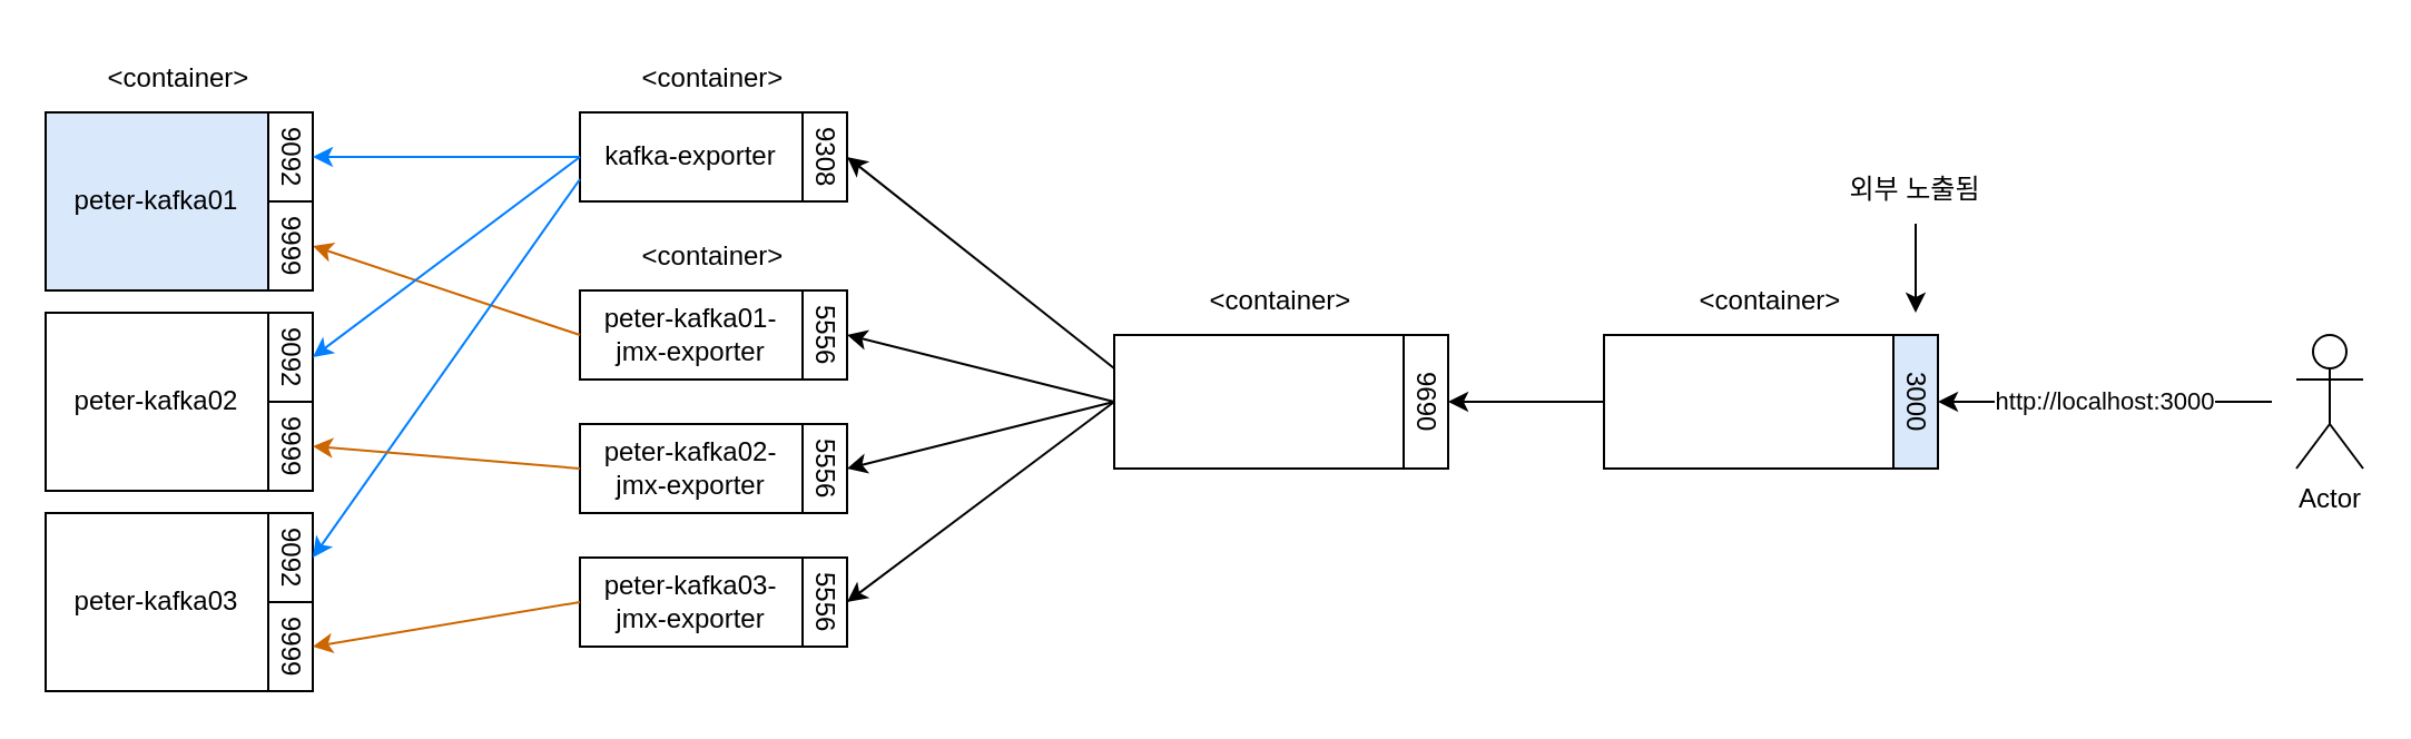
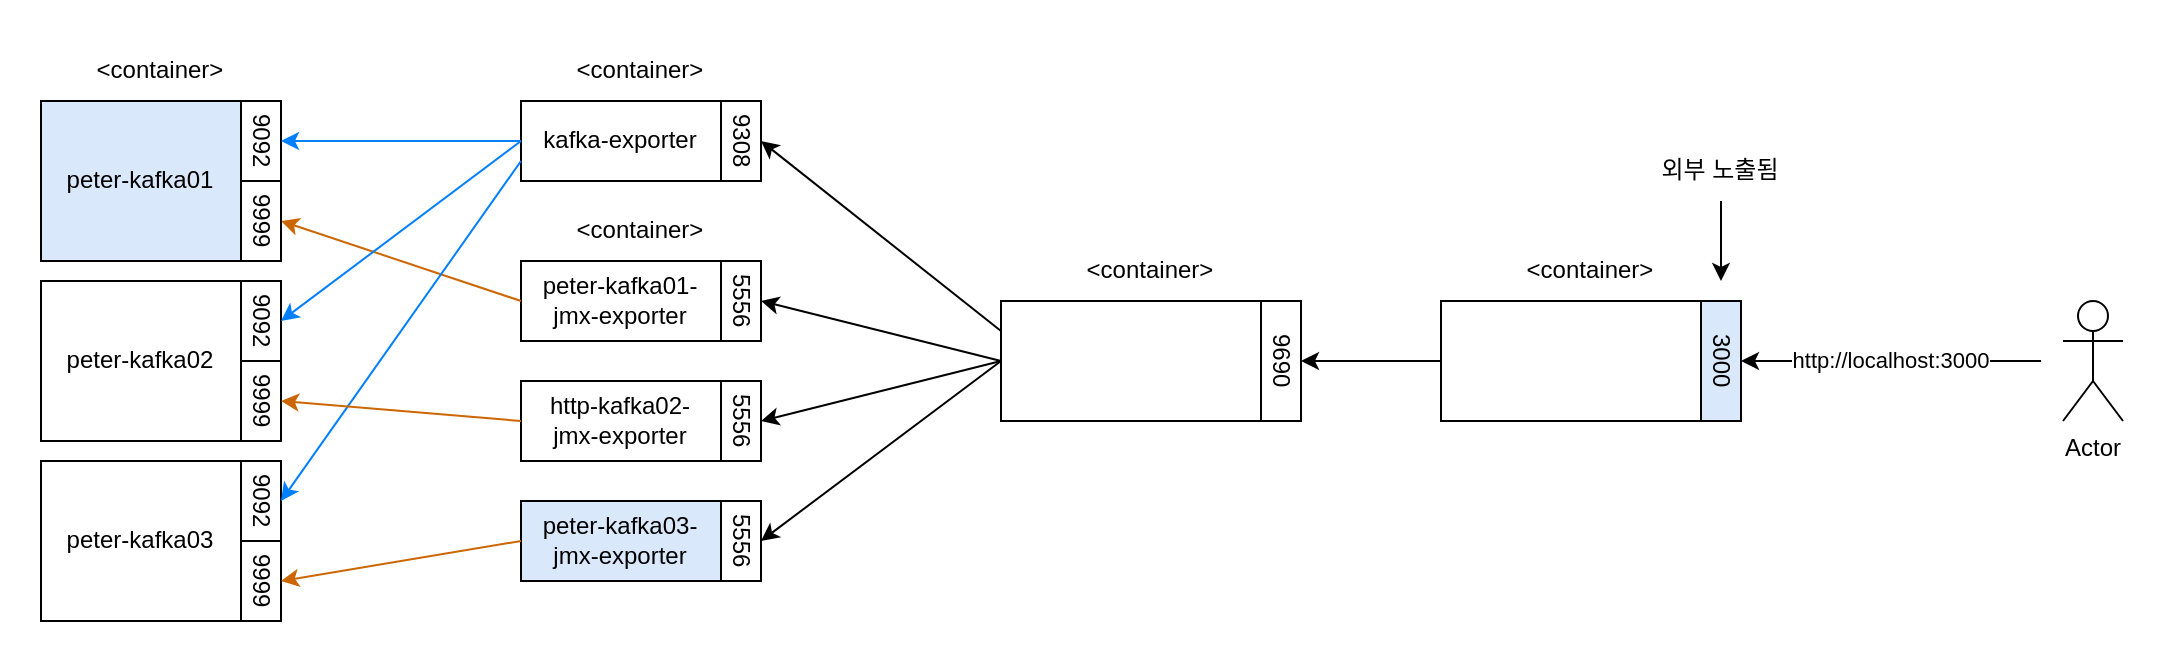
  <mxCell id="0" />
  <mxCell id="1" parent="0" />
  <mxCell id="2" value="" style="group" vertex="1" connectable="0" parent="1"><mxGeometry x="260" y="50" width="120" height="40" as="geometry" /></mxCell>
  <mxCell id="3" value="kafka-exporter" style="rounded=0;whiteSpace=wrap;html=1;" vertex="1" parent="2"><mxGeometry width="100" height="40" as="geometry" /></mxCell>
  <mxCell id="4" value="9308" style="rounded=0;whiteSpace=wrap;html=1;verticalAlign=middle;textDirection=vertical-lr;" vertex="1" parent="2"><mxGeometry x="100" width="20" height="40" as="geometry" /></mxCell>
  <mxCell id="5" value="" style="group" vertex="1" connectable="0" parent="1"><mxGeometry x="260" y="130" width="120" height="40" as="geometry" /></mxCell>
  <mxCell id="6" value="peter-kafka01-&lt;div&gt;jmx-exporter&lt;/div&gt;" style="rounded=0;whiteSpace=wrap;html=1;" vertex="1" parent="5"><mxGeometry width="100" height="40" as="geometry" /></mxCell>
  <mxCell id="7" value="5556" style="rounded=0;whiteSpace=wrap;html=1;verticalAlign=middle;textDirection=vertical-lr;" vertex="1" parent="5"><mxGeometry x="100" width="20" height="40" as="geometry" /></mxCell>
  <mxCell id="8" value="" style="group" vertex="1" connectable="0" parent="1"><mxGeometry x="260" y="190" width="120" height="40" as="geometry" /></mxCell>
- <mxCell id="9" value="peter-kafka02-&lt;div&gt;jmx-exporter&lt;/div&gt;" style="rounded=0;whiteSpace=wrap;html=1;" vertex="1" parent="8"><mxGeometry width="100" height="40" as="geometry" /></mxCell>
+ <mxCell id="9" value="http-kafka02-&lt;div&gt;jmx-exporter&lt;/div&gt;" style="rounded=0;whiteSpace=wrap;html=1;" vertex="1" parent="8"><mxGeometry width="100" height="40" as="geometry" /></mxCell>
  <mxCell id="10" value="5556" style="rounded=0;whiteSpace=wrap;html=1;verticalAlign=middle;textDirection=vertical-lr;" vertex="1" parent="8"><mxGeometry x="100" width="20" height="40" as="geometry" /></mxCell>
  <mxCell id="11" value="" style="group" vertex="1" connectable="0" parent="1"><mxGeometry x="260" y="250" width="120" height="40" as="geometry" /></mxCell>
- <mxCell id="12" value="peter-kafka03-&lt;div&gt;jmx-exporter&lt;/div&gt;" style="rounded=0;whiteSpace=wrap;html=1;" vertex="1" parent="11"><mxGeometry width="100" height="40" as="geometry" /></mxCell>
+ <mxCell id="12" value="peter-kafka03-&lt;div&gt;jmx-exporter&lt;/div&gt;" style="rounded=0;whiteSpace=wrap;html=1;fillColor=#dae8fc;" vertex="1" parent="11"><mxGeometry width="100" height="40" as="geometry" /></mxCell>
  <mxCell id="13" value="5556" style="rounded=0;whiteSpace=wrap;html=1;verticalAlign=middle;textDirection=vertical-lr;" vertex="1" parent="11"><mxGeometry x="100" width="20" height="40" as="geometry" /></mxCell>
  <mxCell id="14" value="" style="endArrow=classic;html=1;rounded=0;entryX=1;entryY=0.5;entryDx=0;entryDy=0;exitX=0;exitY=0.5;exitDx=0;exitDy=0;strokeColor=#CC6600;" edge="1" parent="1" source="6" target="17"><mxGeometry width="50" height="50" relative="1" as="geometry"><mxPoint x="340" y="260" as="sourcePoint" /><mxPoint x="390" y="210" as="targetPoint" /></mxGeometry></mxCell>
  <mxCell id="15" value="" style="group" vertex="1" connectable="0" parent="1"><mxGeometry x="20" y="50" width="120" height="80" as="geometry" /></mxCell>
  <mxCell id="16" value="peter-kafka01" style="rounded=0;whiteSpace=wrap;html=1;fillColor=#dae8fc;" vertex="1" parent="15"><mxGeometry width="100" height="80" as="geometry" /></mxCell>
  <mxCell id="17" value="9999" style="rounded=0;whiteSpace=wrap;html=1;verticalAlign=middle;textDirection=vertical-lr;fillColor=default;fontColor=default;" vertex="1" parent="15"><mxGeometry x="100" y="40" width="20" height="40" as="geometry" /></mxCell>
  <mxCell id="18" value="9092" style="rounded=0;whiteSpace=wrap;html=1;verticalAlign=middle;textDirection=vertical-lr;" vertex="1" parent="15"><mxGeometry x="100" width="20" height="40" as="geometry" /></mxCell>
  <mxCell id="19" value="" style="group" vertex="1" connectable="0" parent="1"><mxGeometry x="20" y="140" width="120" height="80" as="geometry" /></mxCell>
  <mxCell id="20" value="peter-kafka02" style="rounded=0;whiteSpace=wrap;html=1;" vertex="1" parent="19"><mxGeometry width="100" height="80" as="geometry" /></mxCell>
  <mxCell id="21" value="9999" style="rounded=0;whiteSpace=wrap;html=1;verticalAlign=middle;textDirection=vertical-lr;fillColor=default;fontColor=default;" vertex="1" parent="19"><mxGeometry x="100" y="40" width="20" height="40" as="geometry" /></mxCell>
  <mxCell id="22" value="9092" style="rounded=0;whiteSpace=wrap;html=1;verticalAlign=middle;textDirection=vertical-lr;" vertex="1" parent="19"><mxGeometry x="100" width="20" height="40" as="geometry" /></mxCell>
  <mxCell id="23" value="" style="group" vertex="1" connectable="0" parent="1"><mxGeometry x="20" y="230" width="120" height="80" as="geometry" /></mxCell>
  <mxCell id="24" value="peter-kafka03" style="rounded=0;whiteSpace=wrap;html=1;" vertex="1" parent="23"><mxGeometry width="100" height="80" as="geometry" /></mxCell>
  <mxCell id="25" value="9999" style="rounded=0;whiteSpace=wrap;html=1;verticalAlign=middle;textDirection=vertical-lr;fontColor=default;fillColor=default;" vertex="1" parent="23"><mxGeometry x="100" y="40" width="20" height="40" as="geometry" /></mxCell>
  <mxCell id="26" value="9092" style="rounded=0;whiteSpace=wrap;html=1;verticalAlign=middle;textDirection=vertical-lr;" vertex="1" parent="23"><mxGeometry x="100" width="20" height="40" as="geometry" /></mxCell>
  <mxCell id="27" value="" style="endArrow=classic;html=1;rounded=0;entryX=1;entryY=0.5;entryDx=0;entryDy=0;exitX=0;exitY=0.5;exitDx=0;exitDy=0;strokeColor=#007FFF;" edge="1" parent="1" source="3" target="18"><mxGeometry width="50" height="50" relative="1" as="geometry"><mxPoint x="340" y="260" as="sourcePoint" /><mxPoint x="390" y="210" as="targetPoint" /></mxGeometry></mxCell>
  <mxCell id="28" value="" style="endArrow=classic;html=1;rounded=0;entryX=1;entryY=0.5;entryDx=0;entryDy=0;exitX=0;exitY=0.5;exitDx=0;exitDy=0;strokeColor=#007FFF;" edge="1" parent="1" source="3" target="22"><mxGeometry width="50" height="50" relative="1" as="geometry"><mxPoint x="240" y="60" as="sourcePoint" /><mxPoint x="150" y="80" as="targetPoint" /></mxGeometry></mxCell>
  <mxCell id="29" value="" style="endArrow=classic;html=1;rounded=0;entryX=1;entryY=0.5;entryDx=0;entryDy=0;exitX=0;exitY=0.75;exitDx=0;exitDy=0;strokeColor=#007FFF;" edge="1" parent="1" source="3" target="26"><mxGeometry width="50" height="50" relative="1" as="geometry"><mxPoint x="270" y="40" as="sourcePoint" /><mxPoint x="150" y="170" as="targetPoint" /></mxGeometry></mxCell>
  <mxCell id="30" value="" style="endArrow=classic;html=1;rounded=0;entryX=1;entryY=0.5;entryDx=0;entryDy=0;exitX=0;exitY=0.5;exitDx=0;exitDy=0;strokeColor=#CC6600;" edge="1" parent="1" source="9" target="21"><mxGeometry width="50" height="50" relative="1" as="geometry"><mxPoint x="270" y="160" as="sourcePoint" /><mxPoint x="150" y="120" as="targetPoint" /></mxGeometry></mxCell>
  <mxCell id="31" value="" style="endArrow=classic;html=1;rounded=0;entryX=1;entryY=0.5;entryDx=0;entryDy=0;exitX=0;exitY=0.5;exitDx=0;exitDy=0;strokeColor=#CC6600;" edge="1" parent="1" source="12" target="25"><mxGeometry width="50" height="50" relative="1" as="geometry"><mxPoint x="270" y="220" as="sourcePoint" /><mxPoint x="150" y="210" as="targetPoint" /></mxGeometry></mxCell>
  <mxCell id="32" value="" style="endArrow=classic;html=1;rounded=0;exitX=0;exitY=0.25;exitDx=0;exitDy=0;entryX=1;entryY=0.5;entryDx=0;entryDy=0;" edge="1" parent="1" source="42" target="4"><mxGeometry width="50" height="50" relative="1" as="geometry"><mxPoint x="340" y="260" as="sourcePoint" /><mxPoint x="390" y="210" as="targetPoint" /></mxGeometry></mxCell>
  <mxCell id="33" value="" style="endArrow=classic;html=1;rounded=0;exitX=0;exitY=0.5;exitDx=0;exitDy=0;entryX=1;entryY=0.5;entryDx=0;entryDy=0;" edge="1" parent="1" source="42" target="7"><mxGeometry width="50" height="50" relative="1" as="geometry"><mxPoint x="510" y="175" as="sourcePoint" /><mxPoint x="390" y="80" as="targetPoint" /></mxGeometry></mxCell>
  <mxCell id="34" value="" style="endArrow=classic;html=1;rounded=0;exitX=0;exitY=0.5;exitDx=0;exitDy=0;entryX=1;entryY=0.5;entryDx=0;entryDy=0;" edge="1" parent="1" source="42" target="10"><mxGeometry width="50" height="50" relative="1" as="geometry"><mxPoint x="510" y="190" as="sourcePoint" /><mxPoint x="390" y="160" as="targetPoint" /></mxGeometry></mxCell>
  <mxCell id="35" value="" style="endArrow=classic;html=1;rounded=0;exitX=0;exitY=0.5;exitDx=0;exitDy=0;entryX=1;entryY=0.5;entryDx=0;entryDy=0;" edge="1" parent="1" source="42" target="13"><mxGeometry width="50" height="50" relative="1" as="geometry"><mxPoint x="510" y="190" as="sourcePoint" /><mxPoint x="390" y="220" as="targetPoint" /></mxGeometry></mxCell>
  <mxCell id="36" value="" style="group" vertex="1" connectable="0" parent="1"><mxGeometry x="720" y="150" width="130" height="60" as="geometry" /></mxCell>
  <mxCell id="37" value="" style="rounded=0;whiteSpace=wrap;html=1;align=right;" vertex="1" parent="36"><mxGeometry width="130" height="60" as="geometry" /></mxCell>
  <mxCell id="38" value="" style="shape=image;verticalLabelPosition=bottom;labelBackgroundColor=default;verticalAlign=top;aspect=fixed;imageAspect=0;image=https://grafana.com/static/assets/img/fav32.png;" vertex="1" parent="36"><mxGeometry x="12" y="14" width="32" height="32" as="geometry" /></mxCell>
  <mxCell id="39" value="" style="endArrow=classic;html=1;rounded=0;exitX=0;exitY=0.5;exitDx=0;exitDy=0;entryX=1;entryY=0.5;entryDx=0;entryDy=0;" edge="1" parent="1" source="37" target="44"><mxGeometry width="50" height="50" relative="1" as="geometry"><mxPoint x="580" y="260" as="sourcePoint" /><mxPoint x="670" y="180" as="targetPoint" /></mxGeometry></mxCell>
  <mxCell id="40" value="" style="group" vertex="1" connectable="0" parent="1"><mxGeometry x="500" y="150" width="150" height="60" as="geometry" /></mxCell>
  <mxCell id="41" value="" style="group" vertex="1" connectable="0" parent="40"><mxGeometry width="130" height="60" as="geometry" /></mxCell>
  <mxCell id="42" value="" style="rounded=0;whiteSpace=wrap;html=1;align=right;" vertex="1" parent="41"><mxGeometry width="130" height="60" as="geometry" /></mxCell>
  <mxCell id="43" value="" style="shape=image;verticalLabelPosition=bottom;labelBackgroundColor=default;verticalAlign=top;aspect=fixed;imageAspect=0;image=https://prometheus.io/assets/favicons/favicon.ico;" vertex="1" parent="41"><mxGeometry x="10" y="13" width="34" height="34" as="geometry" /></mxCell>
  <mxCell id="44" value="9690" style="rounded=0;whiteSpace=wrap;html=1;verticalAlign=middle;textDirection=vertical-lr;" vertex="1" parent="40"><mxGeometry x="130" width="20" height="60" as="geometry" /></mxCell>
  <mxCell id="45" value="3000" style="rounded=0;whiteSpace=wrap;html=1;verticalAlign=middle;textDirection=vertical-lr;fillColor=#dae8fc;strokeColor=default;" vertex="1" parent="1"><mxGeometry x="850" y="150" width="20" height="60" as="geometry" /></mxCell>
  <mxCell id="46" value="Actor" style="shape=umlActor;verticalLabelPosition=bottom;verticalAlign=top;html=1;outlineConnect=0;" vertex="1" parent="1"><mxGeometry x="1031" y="150" width="30" height="60" as="geometry" /></mxCell>
  <mxCell id="47" value="http://localhost:3000" style="endArrow=classic;html=1;rounded=0;entryX=1;entryY=0.5;entryDx=0;entryDy=0;" edge="1" parent="1" target="45"><mxGeometry width="50" height="50" relative="1" as="geometry"><mxPoint x="1020" y="180" as="sourcePoint" /><mxPoint x="570" y="220" as="targetPoint" /></mxGeometry></mxCell>
  <mxCell id="48" value="" style="endArrow=classic;html=1;rounded=0;" edge="1" parent="1"><mxGeometry width="50" height="50" relative="1" as="geometry"><mxPoint x="860" y="100" as="sourcePoint" /><mxPoint x="860" y="140" as="targetPoint" /></mxGeometry></mxCell>
  <mxCell id="49" value="외부 노출됨" style="text;html=1;align=center;verticalAlign=middle;whiteSpace=wrap;rounded=0;" vertex="1" parent="1"><mxGeometry x="815" y="70" width="90" height="30" as="geometry" /></mxCell>
  <mxCell id="50" value="&amp;lt;container&amp;gt;" style="text;html=1;align=center;verticalAlign=middle;whiteSpace=wrap;rounded=0;" vertex="1" parent="1"><mxGeometry x="30" y="20" width="100" height="30" as="geometry" /></mxCell>
  <mxCell id="51" value="&amp;lt;container&amp;gt;" style="text;html=1;align=center;verticalAlign=middle;whiteSpace=wrap;rounded=0;" vertex="1" parent="1"><mxGeometry x="270" y="20" width="100" height="30" as="geometry" /></mxCell>
  <mxCell id="52" value="&amp;lt;container&amp;gt;" style="text;html=1;align=center;verticalAlign=middle;whiteSpace=wrap;rounded=0;" vertex="1" parent="1"><mxGeometry x="270" y="100" width="100" height="30" as="geometry" /></mxCell>
  <mxCell id="53" value="&amp;lt;container&amp;gt;" style="text;html=1;align=center;verticalAlign=middle;whiteSpace=wrap;rounded=0;" vertex="1" parent="1"><mxGeometry x="500" y="120" width="150" height="30" as="geometry" /></mxCell>
  <mxCell id="54" value="&amp;lt;container&amp;gt;" style="text;html=1;align=center;verticalAlign=middle;whiteSpace=wrap;rounded=0;" vertex="1" parent="1"><mxGeometry x="720" y="120" width="150" height="30" as="geometry" /></mxCell>
